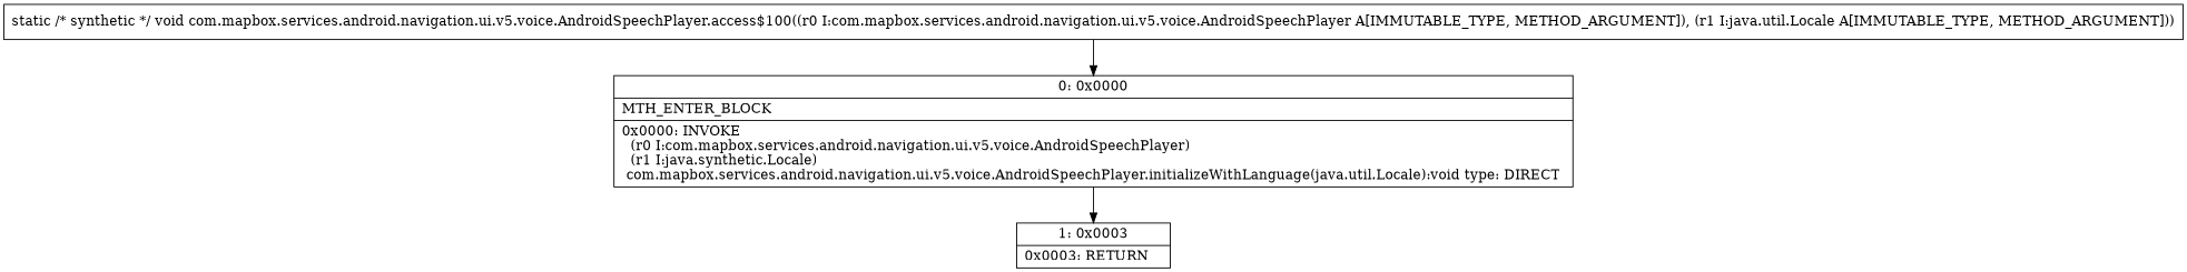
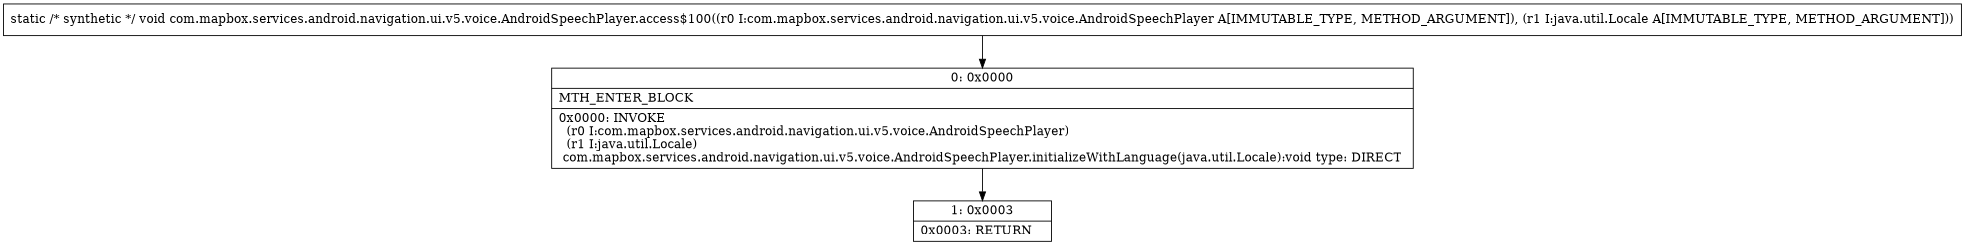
  digraph {
    node [shape=record]
-   n1 [label="{0\:\ 0x0000|MTH_ENTER_BLOCK\l|0x0000: INVOKE  \l  (r0 I:com.mapbox.services.android.navigation.ui.v5.voice.AndroidSpeechPlayer)\l  (r1 I:java.synthetic.Locale)\l com.mapbox.services.android.navigation.ui.v5.voice.AndroidSpeechPlayer.initializeWithLanguage(java.util.Locale):void type: DIRECT \l}"]
+   n1 [label="{0\:\ 0x0000|MTH_ENTER_BLOCK\l|0x0000: INVOKE  \l  (r0 I:com.mapbox.services.android.navigation.ui.v5.voice.AndroidSpeechPlayer)\l  (r1 I:java.util.Locale)\l com.mapbox.services.android.navigation.ui.v5.voice.AndroidSpeechPlayer.initializeWithLanguage(java.util.Locale):void type: DIRECT \l}"]
    n2 [label="{1\:\ 0x0003|0x0003: RETURN   \l}"]
    n3 [label="{static \/* synthetic *\/ void com.mapbox.services.android.navigation.ui.v5.voice.AndroidSpeechPlayer.access$100((r0 I:com.mapbox.services.android.navigation.ui.v5.voice.AndroidSpeechPlayer A[IMMUTABLE_TYPE, METHOD_ARGUMENT]), (r1 I:java.util.Locale A[IMMUTABLE_TYPE, METHOD_ARGUMENT])) }"]
    n1 -> n2
    n3 -> n1
  }
